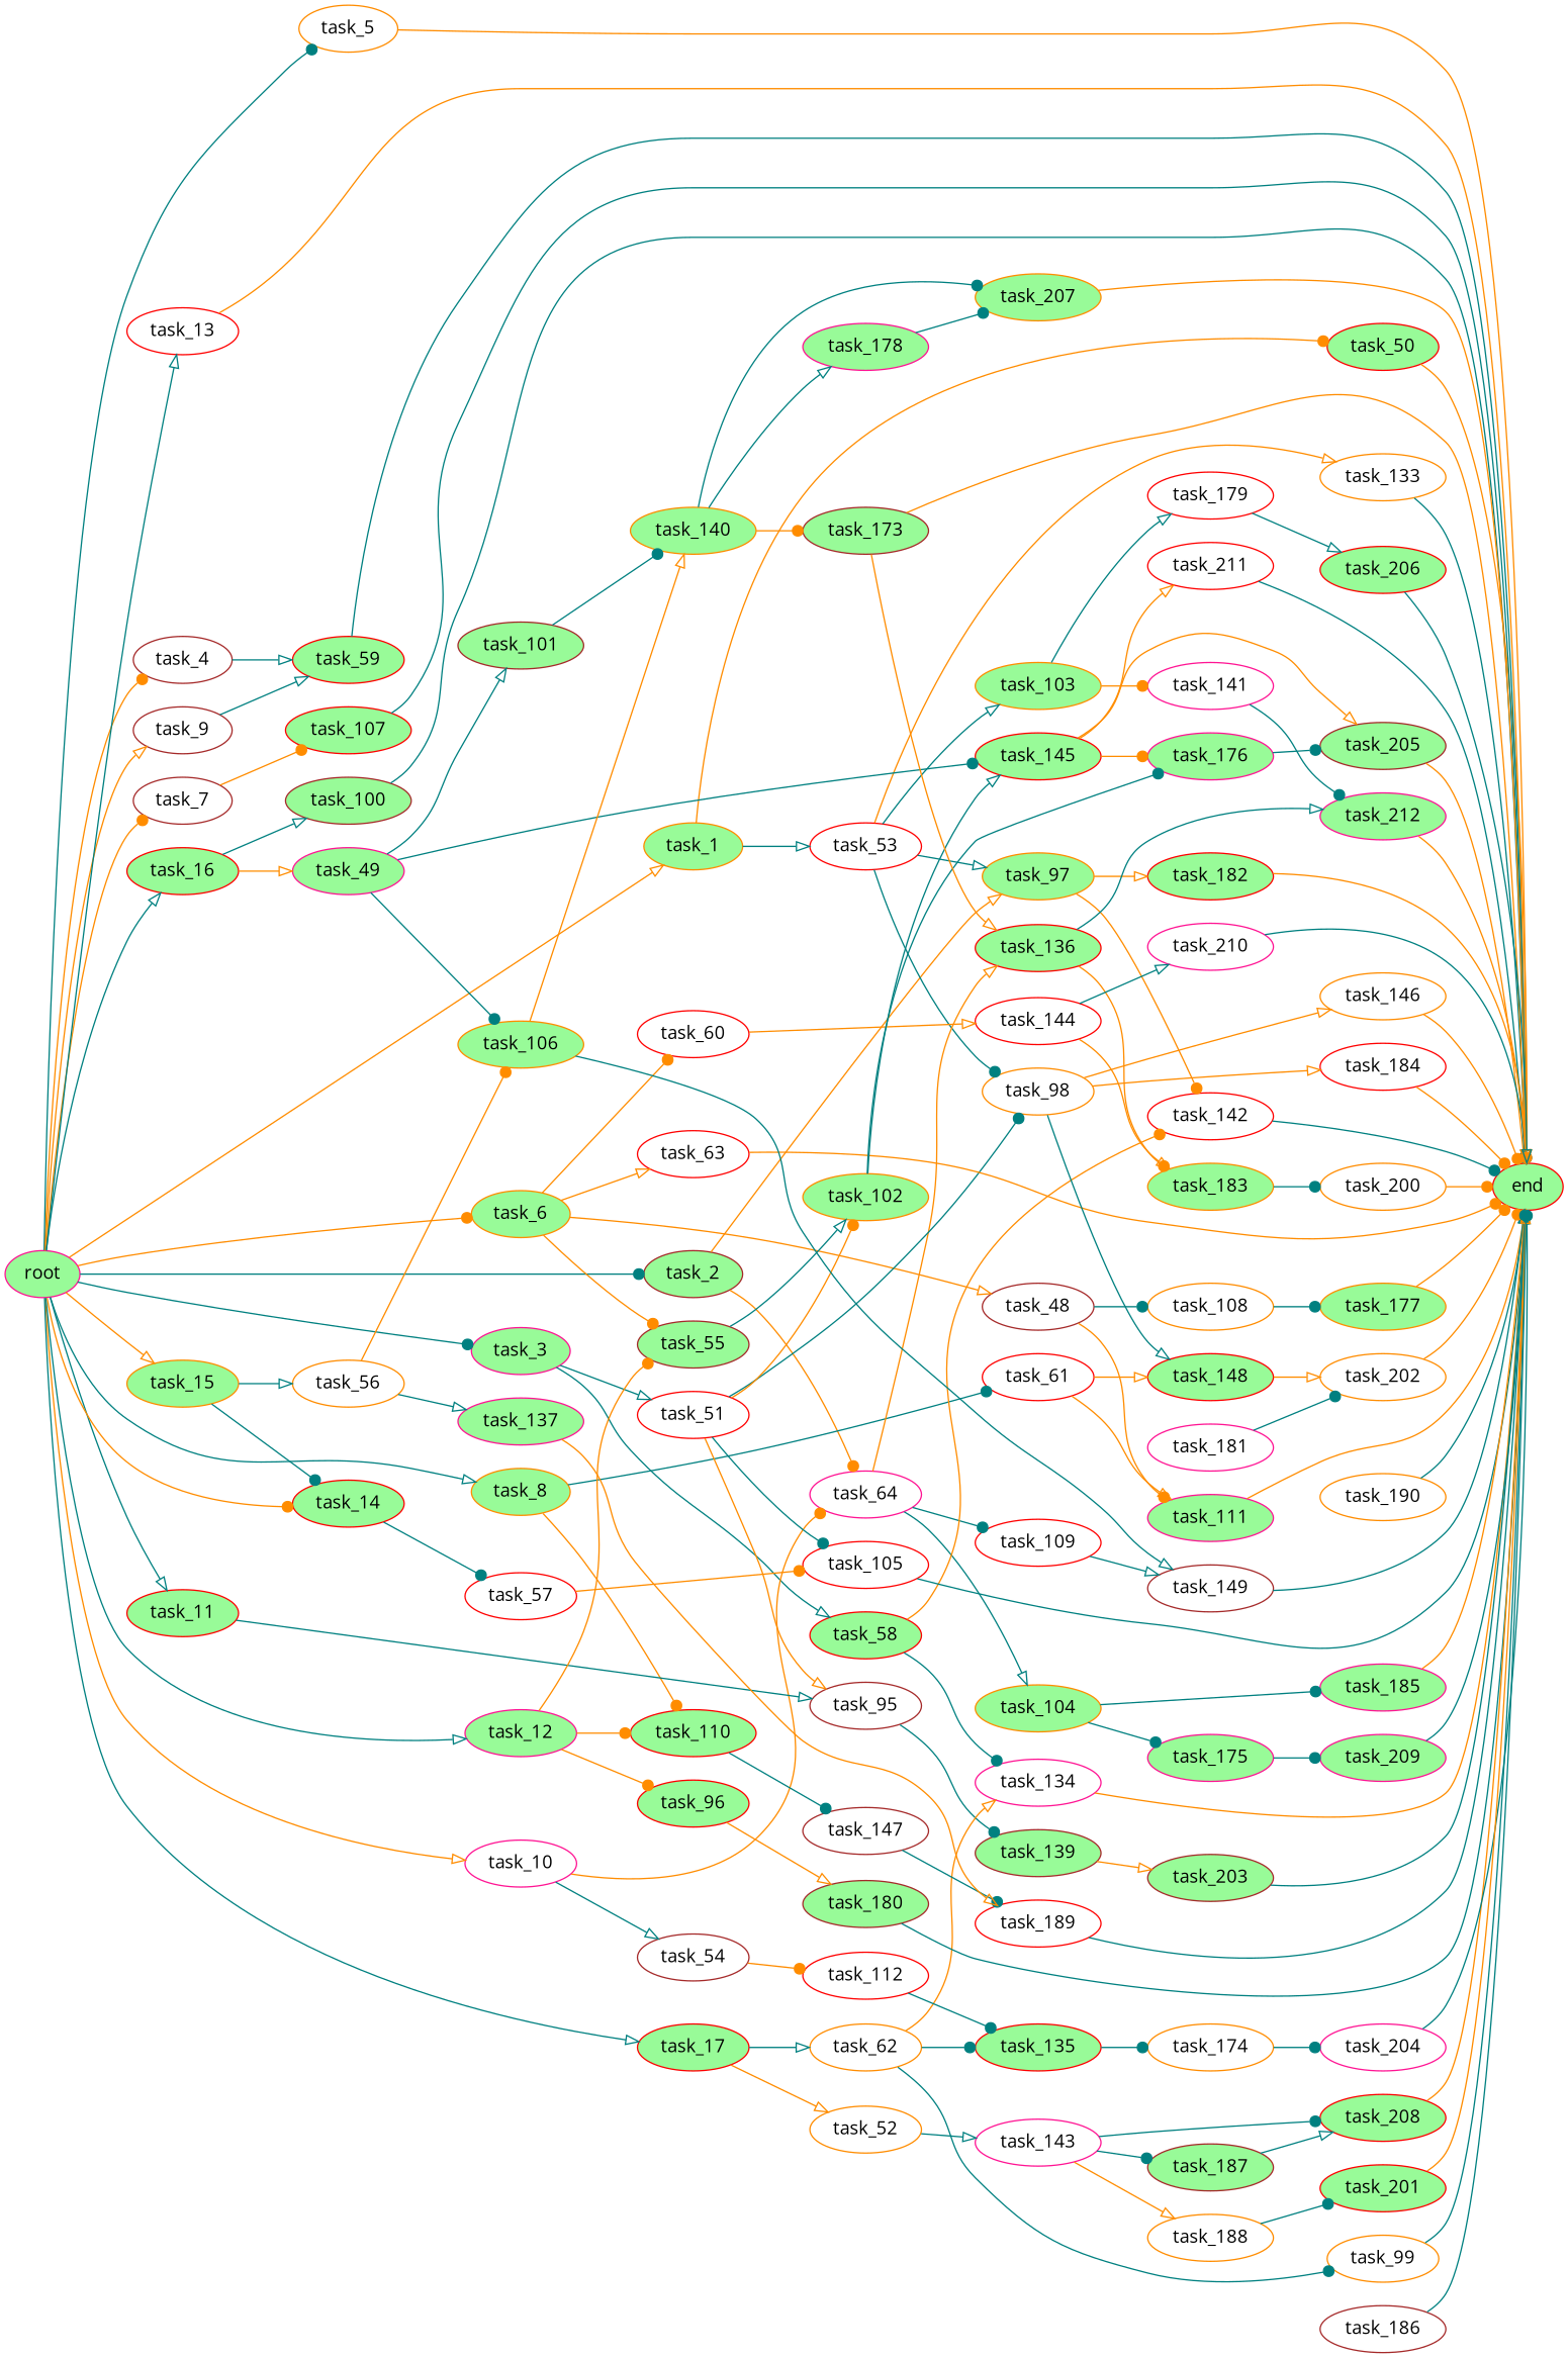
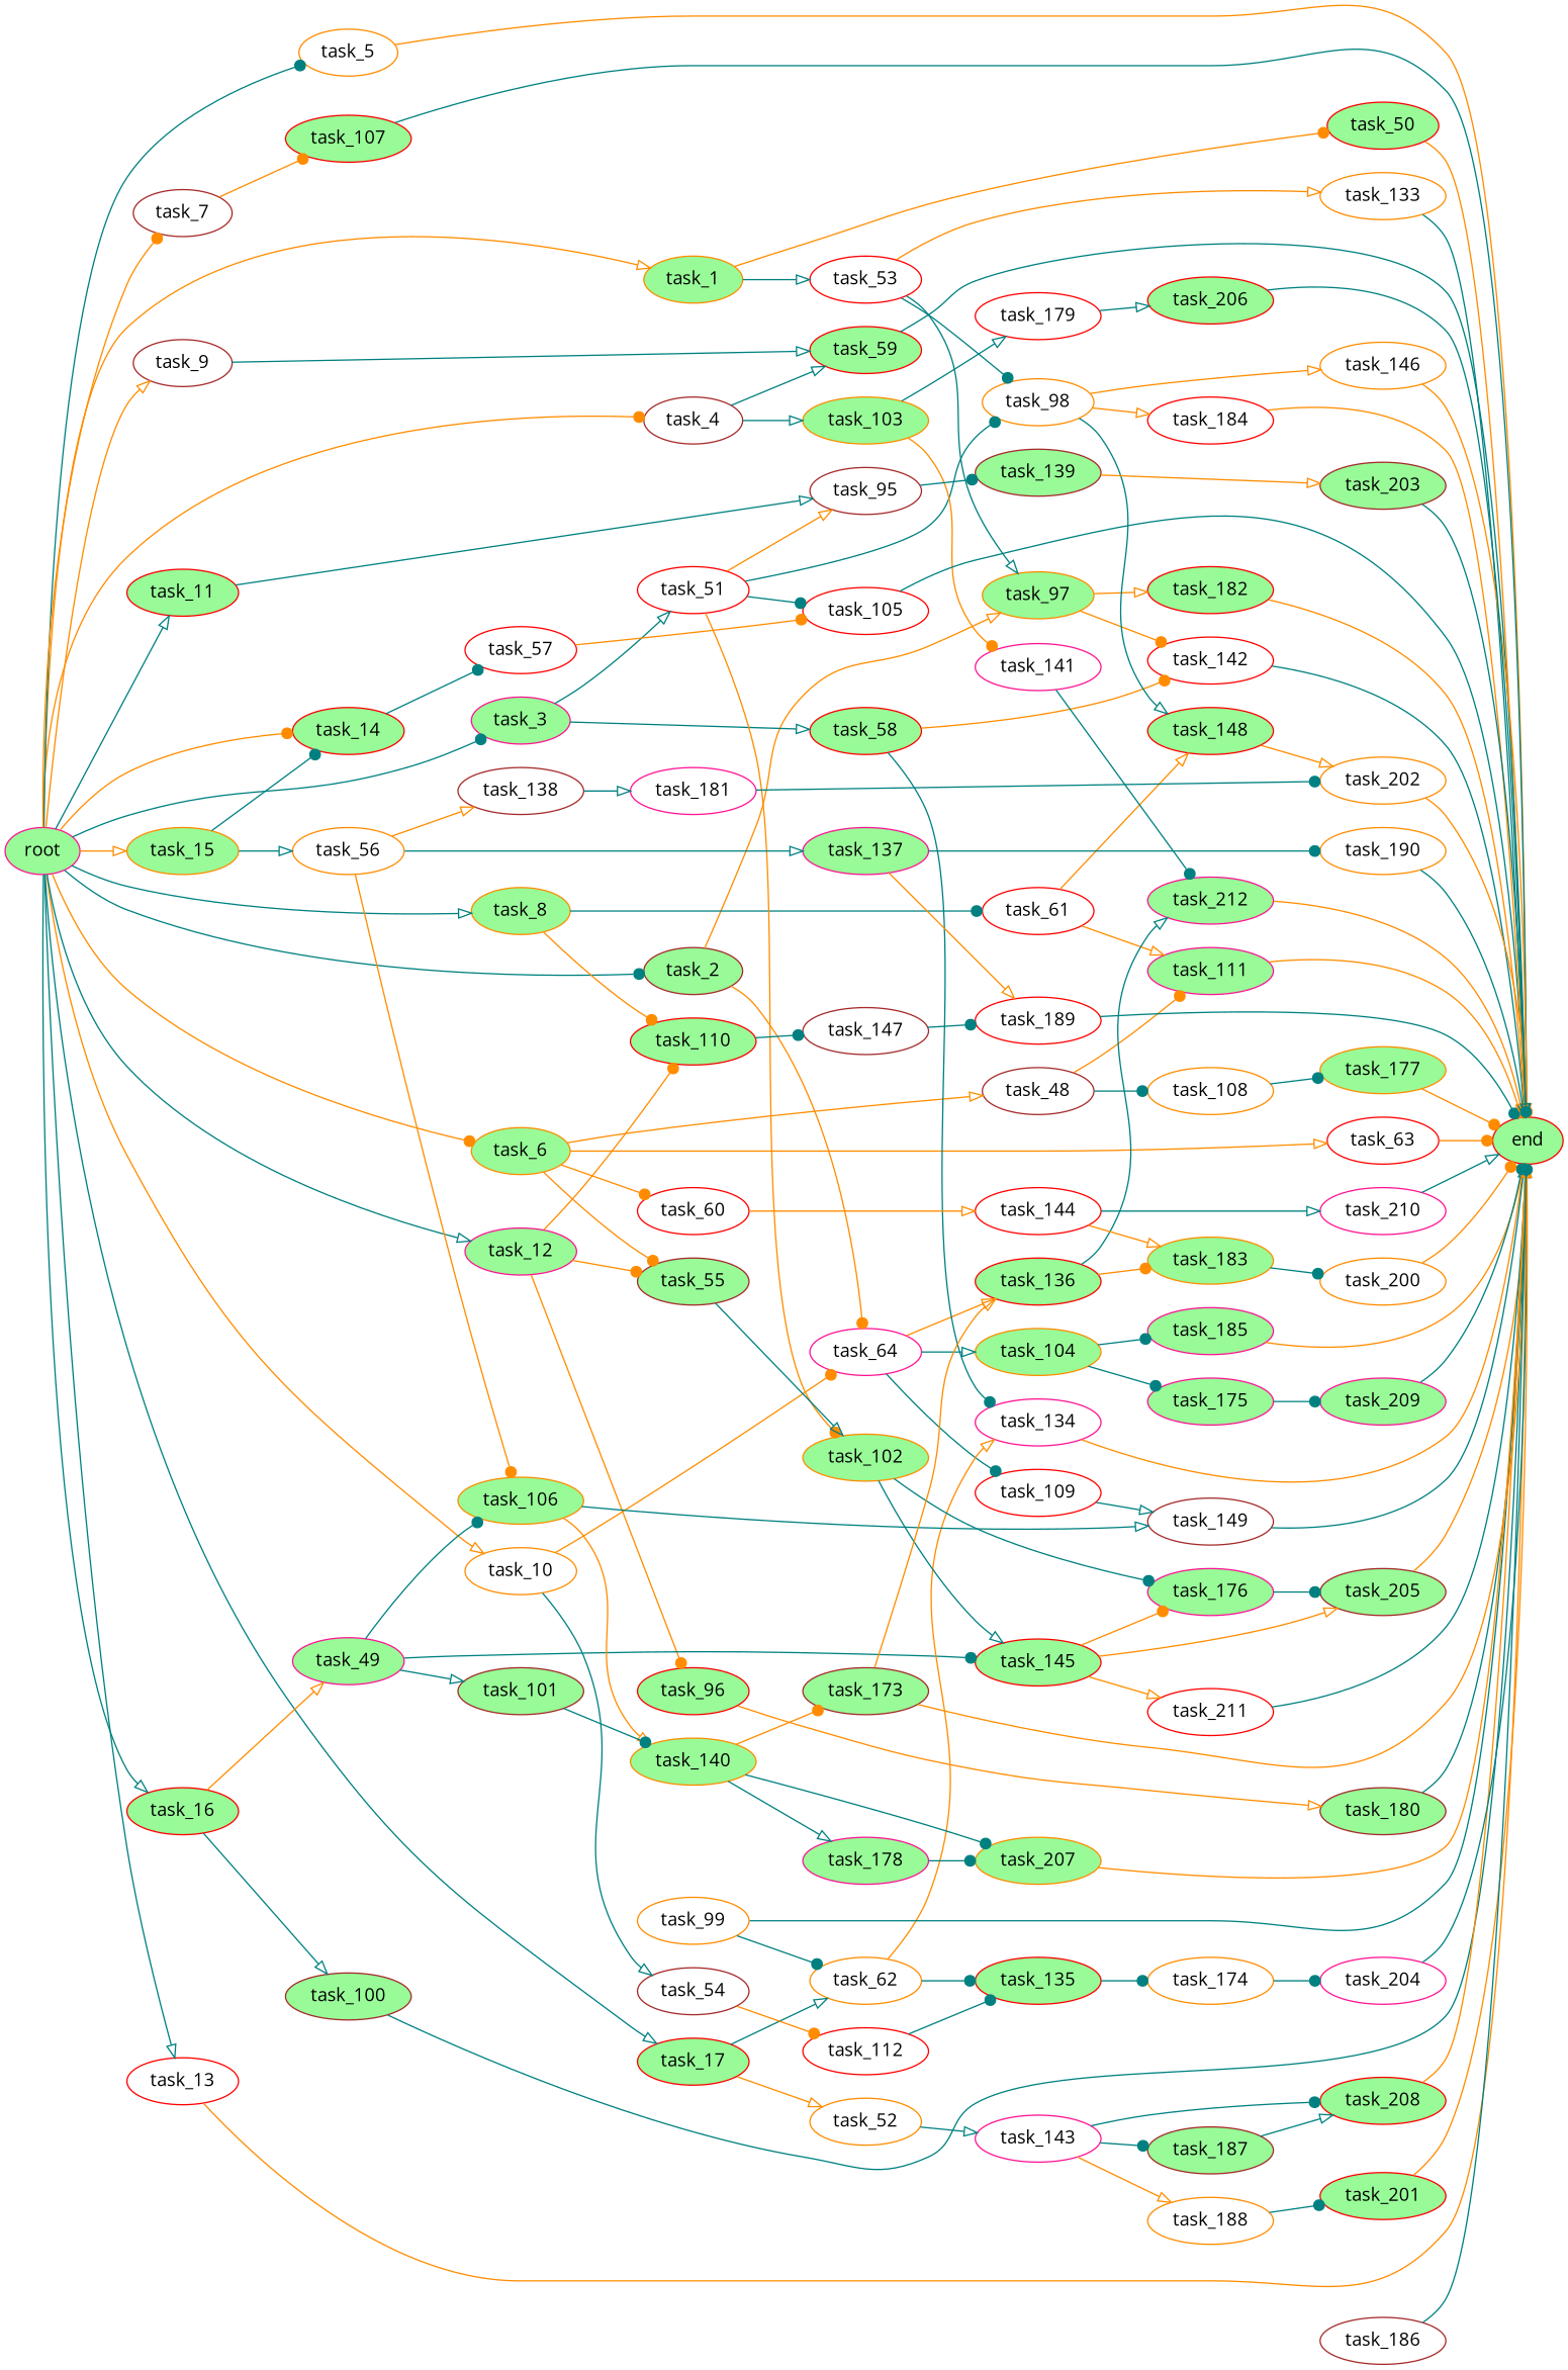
  digraph {
    fontname="Open Sans"
    rankdir=LR
    node [color=red fillcolor=palegreen fontname="Open Sans" style=filled]
    edge [arrowhead=dot color=teal fontname="Open Sans"]
    root [color=deeppink]
    task_1 [color=darkorange]
    task_2 [color=brown]
    task_3 [color=deeppink]
    task_4 [color=brown fillcolor=white]
    task_5 [color=darkorange fillcolor=white]
    task_6 [color=darkorange]
    task_7 [color=brown fillcolor=white]
    task_8 [color=darkorange]
    task_9 [color=brown fillcolor=white]
-   task_10 [color=deeppink fillcolor=white]
+   task_10 [color=darkorange fillcolor=white]
    task_11
    task_12 [color=deeppink]
    task_13 [fillcolor=white]
    task_14
    task_15 [color=darkorange]
    task_16
    task_17
    task_50
    task_53 [fillcolor=white]
    task_64 [color=deeppink fillcolor=white]
    task_97 [color=darkorange]
    task_51 [fillcolor=white]
    task_58
    task_59
    task_103 [color=darkorange]
    end
    task_48 [color=brown fillcolor=white]
    task_55 [color=brown]
    task_60 [fillcolor=white]
    task_63 [fillcolor=white]
    task_107
    task_61 [fillcolor=white]
    task_110
    task_54 [color=brown fillcolor=white]
    task_95 [color=brown fillcolor=white]
    task_96
    task_57 [fillcolor=white]
    task_56 [color=darkorange fillcolor=white]
    task_49 [color=deeppink]
    task_100 [color=brown]
    task_52 [color=darkorange fillcolor=white]
    task_62 [color=darkorange fillcolor=white]
    task_98 [color=darkorange fillcolor=white]
    task_133 [color=darkorange fillcolor=white]
    task_104 [color=darkorange]
    task_109 [fillcolor=white]
    task_136
    task_142 [fillcolor=white]
    task_182
    task_102 [color=darkorange]
    task_105 [fillcolor=white]
    task_134 [color=deeppink fillcolor=white]
    task_141 [color=deeppink fillcolor=white]
    task_179 [fillcolor=white]
    task_108 [color=darkorange fillcolor=white]
    task_111 [color=deeppink]
    task_144 [fillcolor=white]
    task_148
    task_147 [color=brown fillcolor=white]
    task_112 [fillcolor=white]
    task_139 [color=brown]
    task_180 [color=brown]
    task_106 [color=darkorange]
    task_137 [color=deeppink]
+   task_138 [color=brown fillcolor=white]
    task_101 [color=brown]
    task_145
    task_143 [color=deeppink fillcolor=white]
    task_99 [color=darkorange fillcolor=white]
    task_135
    task_177 [color=darkorange]
    task_140 [color=darkorange]
    task_149 [color=brown fillcolor=white]
    task_176 [color=deeppink]
    task_205 [color=brown]
    task_211 [fillcolor=white]
    task_146 [color=darkorange fillcolor=white]
    task_184 [fillcolor=white]
    task_187 [color=brown]
    task_188 [color=darkorange fillcolor=white]
    task_208
    task_189 [fillcolor=white]
    task_190 [color=darkorange fillcolor=white]
    task_181 [color=deeppink fillcolor=white]
    task_183 [color=darkorange]
    task_210 [color=deeppink fillcolor=white]
    task_202 [color=darkorange fillcolor=white]
    task_174 [color=darkorange fillcolor=white]
    task_175 [color=deeppink]
    task_185 [color=deeppink]
    task_212 [color=deeppink]
    task_203 [color=brown]
    task_173 [color=brown]
    task_178 [color=deeppink]
    task_207 [color=darkorange]
    task_206
    task_209 [color=deeppink]
    task_204 [color=deeppink fillcolor=white]
    task_200 [color=darkorange fillcolor=white]
    task_201
    task_186 [color=brown fillcolor=white]
    root -> task_1 [arrowhead=onormal color=darkorange]
    root -> task_2
    root -> task_3
    root -> task_4 [color=darkorange]
    root -> task_5
    root -> task_6 [color=darkorange]
    root -> task_7 [color=darkorange]
    root -> task_8 [arrowhead=onormal]
    root -> task_9 [arrowhead=onormal color=darkorange]
    root -> task_10 [arrowhead=onormal color=darkorange]
    root -> task_11 [arrowhead=onormal]
    root -> task_12 [arrowhead=onormal]
    root -> task_13 [arrowhead=onormal]
    root -> task_14 [color=darkorange]
    root -> task_15 [arrowhead=onormal color=darkorange]
    root -> task_16 [arrowhead=onormal]
    root -> task_17 [arrowhead=onormal]
    task_1 -> task_50 [color=darkorange]
    task_1 -> task_53 [arrowhead=onormal]
    task_2 -> task_64 [color=darkorange]
    task_2 -> task_97 [arrowhead=onormal color=darkorange]
    task_3 -> task_51 [arrowhead=onormal]
    task_3 -> task_58 [arrowhead=onormal]
    task_4 -> task_59 [arrowhead=onormal]
-   task_53 -> task_103 [arrowhead=onormal]
+   task_4 -> task_103 [arrowhead=onormal]
    task_5 -> end [arrowhead=onormal color=darkorange]
    task_6 -> task_48 [arrowhead=onormal color=darkorange]
    task_6 -> task_55 [color=darkorange]
    task_6 -> task_60 [color=darkorange]
    task_6 -> task_63 [arrowhead=onormal color=darkorange]
    task_7 -> task_107 [color=darkorange]
    task_8 -> task_61
    task_8 -> task_110 [color=darkorange]
    task_9 -> task_59 [arrowhead=onormal]
    task_10 -> task_64 [color=darkorange]
    task_10 -> task_54 [arrowhead=onormal]
    task_11 -> task_95 [arrowhead=onormal]
    task_12 -> task_55 [color=darkorange]
    task_12 -> task_110 [color=darkorange]
    task_12 -> task_96 [color=darkorange]
    task_13 -> end [color=darkorange]
    task_14 -> task_57
    task_15 -> task_14
    task_15 -> task_56 [arrowhead=onormal]
    task_16 -> task_49 [arrowhead=onormal color=darkorange]
    task_16 -> task_100 [arrowhead=onormal]
    task_17 -> task_52 [arrowhead=onormal color=darkorange]
    task_17 -> task_62 [arrowhead=onormal]
    task_50 -> end [arrowhead=onormal color=darkorange]
    task_53 -> task_97 [arrowhead=onormal]
    task_53 -> task_98
    task_53 -> task_133 [arrowhead=onormal color=darkorange]
    task_64 -> task_104 [arrowhead=onormal]
    task_64 -> task_109
    task_64 -> task_136 [arrowhead=onormal color=darkorange]
    task_97 -> task_142 [color=darkorange]
    task_97 -> task_182 [arrowhead=onormal color=darkorange]
    task_51 -> task_95 [arrowhead=onormal color=darkorange]
    task_51 -> task_98
    task_51 -> task_102 [color=darkorange]
    task_51 -> task_105
    task_58 -> task_142 [color=darkorange]
    task_58 -> task_134
    task_59 -> end [arrowhead=onormal]
    task_103 -> task_141 [color=darkorange]
    task_103 -> task_179 [arrowhead=onormal]
    task_48 -> task_108
    task_48 -> task_111 [color=darkorange]
    task_55 -> task_102 [arrowhead=onormal]
    task_60 -> task_144 [arrowhead=onormal color=darkorange]
    task_63 -> end [color=darkorange]
    task_107 -> end
    task_61 -> task_111 [arrowhead=onormal color=darkorange]
    task_61 -> task_148 [arrowhead=onormal color=darkorange]
    task_110 -> task_147
    task_54 -> task_112 [color=darkorange]
    task_95 -> task_139
    task_96 -> task_180 [arrowhead=onormal color=darkorange]
    task_57 -> task_105 [color=darkorange]
    task_56 -> task_106 [color=darkorange]
    task_56 -> task_137 [arrowhead=onormal]
+   task_56 -> task_138 [arrowhead=onormal color=darkorange]
    task_49 -> task_106
    task_49 -> task_101 [arrowhead=onormal]
    task_49 -> task_145
    task_100 -> end [arrowhead=onormal]
    task_52 -> task_143 [arrowhead=onormal]
    task_62 -> task_134 [arrowhead=onormal color=darkorange]
-   task_62 -> task_99
+   task_99 -> task_62
    task_62 -> task_135
    task_98 -> task_148 [arrowhead=onormal]
    task_98 -> task_146 [arrowhead=onormal color=darkorange]
    task_98 -> task_184 [arrowhead=onormal color=darkorange]
    task_133 -> end
    task_104 -> task_175
    task_104 -> task_185
    task_109 -> task_149 [arrowhead=onormal]
    task_136 -> task_183 [color=darkorange]
    task_136 -> task_212 [arrowhead=onormal]
    task_142 -> end
    task_182 -> end [arrowhead=onormal color=darkorange]
    task_102 -> task_145 [arrowhead=onormal]
    task_102 -> task_176
    task_105 -> end [arrowhead=onormal]
    task_134 -> end [color=darkorange]
    task_141 -> task_212
    task_179 -> task_206 [arrowhead=onormal]
    task_108 -> task_177
    task_111 -> end [color=darkorange]
    task_144 -> task_183 [arrowhead=onormal color=darkorange]
    task_144 -> task_210 [arrowhead=onormal]
    task_148 -> task_202 [arrowhead=onormal color=darkorange]
    task_147 -> task_189
    task_112 -> task_135
    task_139 -> task_203 [arrowhead=onormal color=darkorange]
    task_180 -> end [arrowhead=onormal]
    task_106 -> task_140 [arrowhead=onormal color=darkorange]
    task_106 -> task_149 [arrowhead=onormal]
    task_137 -> task_189 [arrowhead=onormal color=darkorange]
+   task_137 -> task_190
+   task_138 -> task_181 [arrowhead=onormal]
    task_101 -> task_140
    task_145 -> task_176 [color=darkorange]
    task_145 -> task_205 [arrowhead=onormal color=darkorange]
    task_145 -> task_211 [arrowhead=onormal color=darkorange]
    task_143 -> task_187
    task_143 -> task_188 [arrowhead=onormal color=darkorange]
    task_143 -> task_208
    task_99 -> end
    task_135 -> task_174
    task_177 -> end [color=darkorange]
    task_140 -> task_173 [color=darkorange]
    task_140 -> task_178 [arrowhead=onormal]
    task_140 -> task_207
    task_149 -> end [arrowhead=onormal]
    task_176 -> task_205
    task_205 -> end [color=darkorange]
    task_211 -> end
    task_146 -> end [color=darkorange]
    task_184 -> end [color=darkorange]
    task_187 -> task_208 [arrowhead=onormal]
    task_188 -> task_201
    task_208 -> end [arrowhead=onormal color=darkorange]
    task_189 -> end
    task_190 -> end [arrowhead=onormal]
    task_181 -> task_202
    task_183 -> task_200
    task_210 -> end [arrowhead=onormal]
    task_202 -> end [color=darkorange]
    task_174 -> task_204
    task_175 -> task_209
    task_185 -> end [color=darkorange]
    task_212 -> end [arrowhead=onormal color=darkorange]
    task_203 -> end
    task_173 -> end [arrowhead=onormal color=darkorange]
    task_173 -> task_136 [arrowhead=onormal color=darkorange]
    task_178 -> task_207
    task_207 -> end [color=darkorange]
    task_206 -> end [arrowhead=onormal]
    task_209 -> end
    task_204 -> end
    task_200 -> end [color=darkorange]
    task_201 -> end [arrowhead=onormal color=darkorange]
    task_186 -> end
  }
